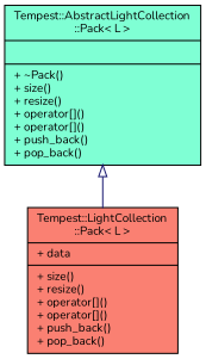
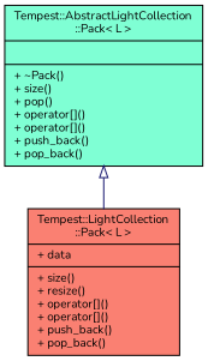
  digraph {
    fontname=Nunito
    node [color=black fontname=Nunito fontsize=10 shape=record style=filled]
-   n1 [fillcolor=aquamarine fontcolor=black height=0.2 label="{Tempest::AbstractLightCollection\l::Pack\< L \>\n||+ ~Pack()\l+ size()\l+ resize()\l+ operator[]()\l+ operator[]()\l+ push_back()\l+ pop_back()\l}" width=0.4]
+   n1 [fillcolor=aquamarine fontcolor=black height=0.2 label="{Tempest::AbstractLightCollection\l::Pack\< L \>\n||+ ~Pack()\l+ size()\l+ pop()\l+ operator[]()\l+ operator[]()\l+ push_back()\l+ pop_back()\l}" width=0.4]
    n2 [fillcolor=salmon height=0.2 label="{Tempest::LightCollection\l::Pack\< L \>\n|+ data\l|+ size()\l+ resize()\l+ operator[]()\l+ operator[]()\l+ push_back()\l+ pop_back()\l}" width=0.4]
    n1 -> n2 [arrowtail=onormal color=midnightblue dir=back fontname=Nunito fontsize=10 labelfontname=Helvetica labelfontsize=10 style=solid]
  }
